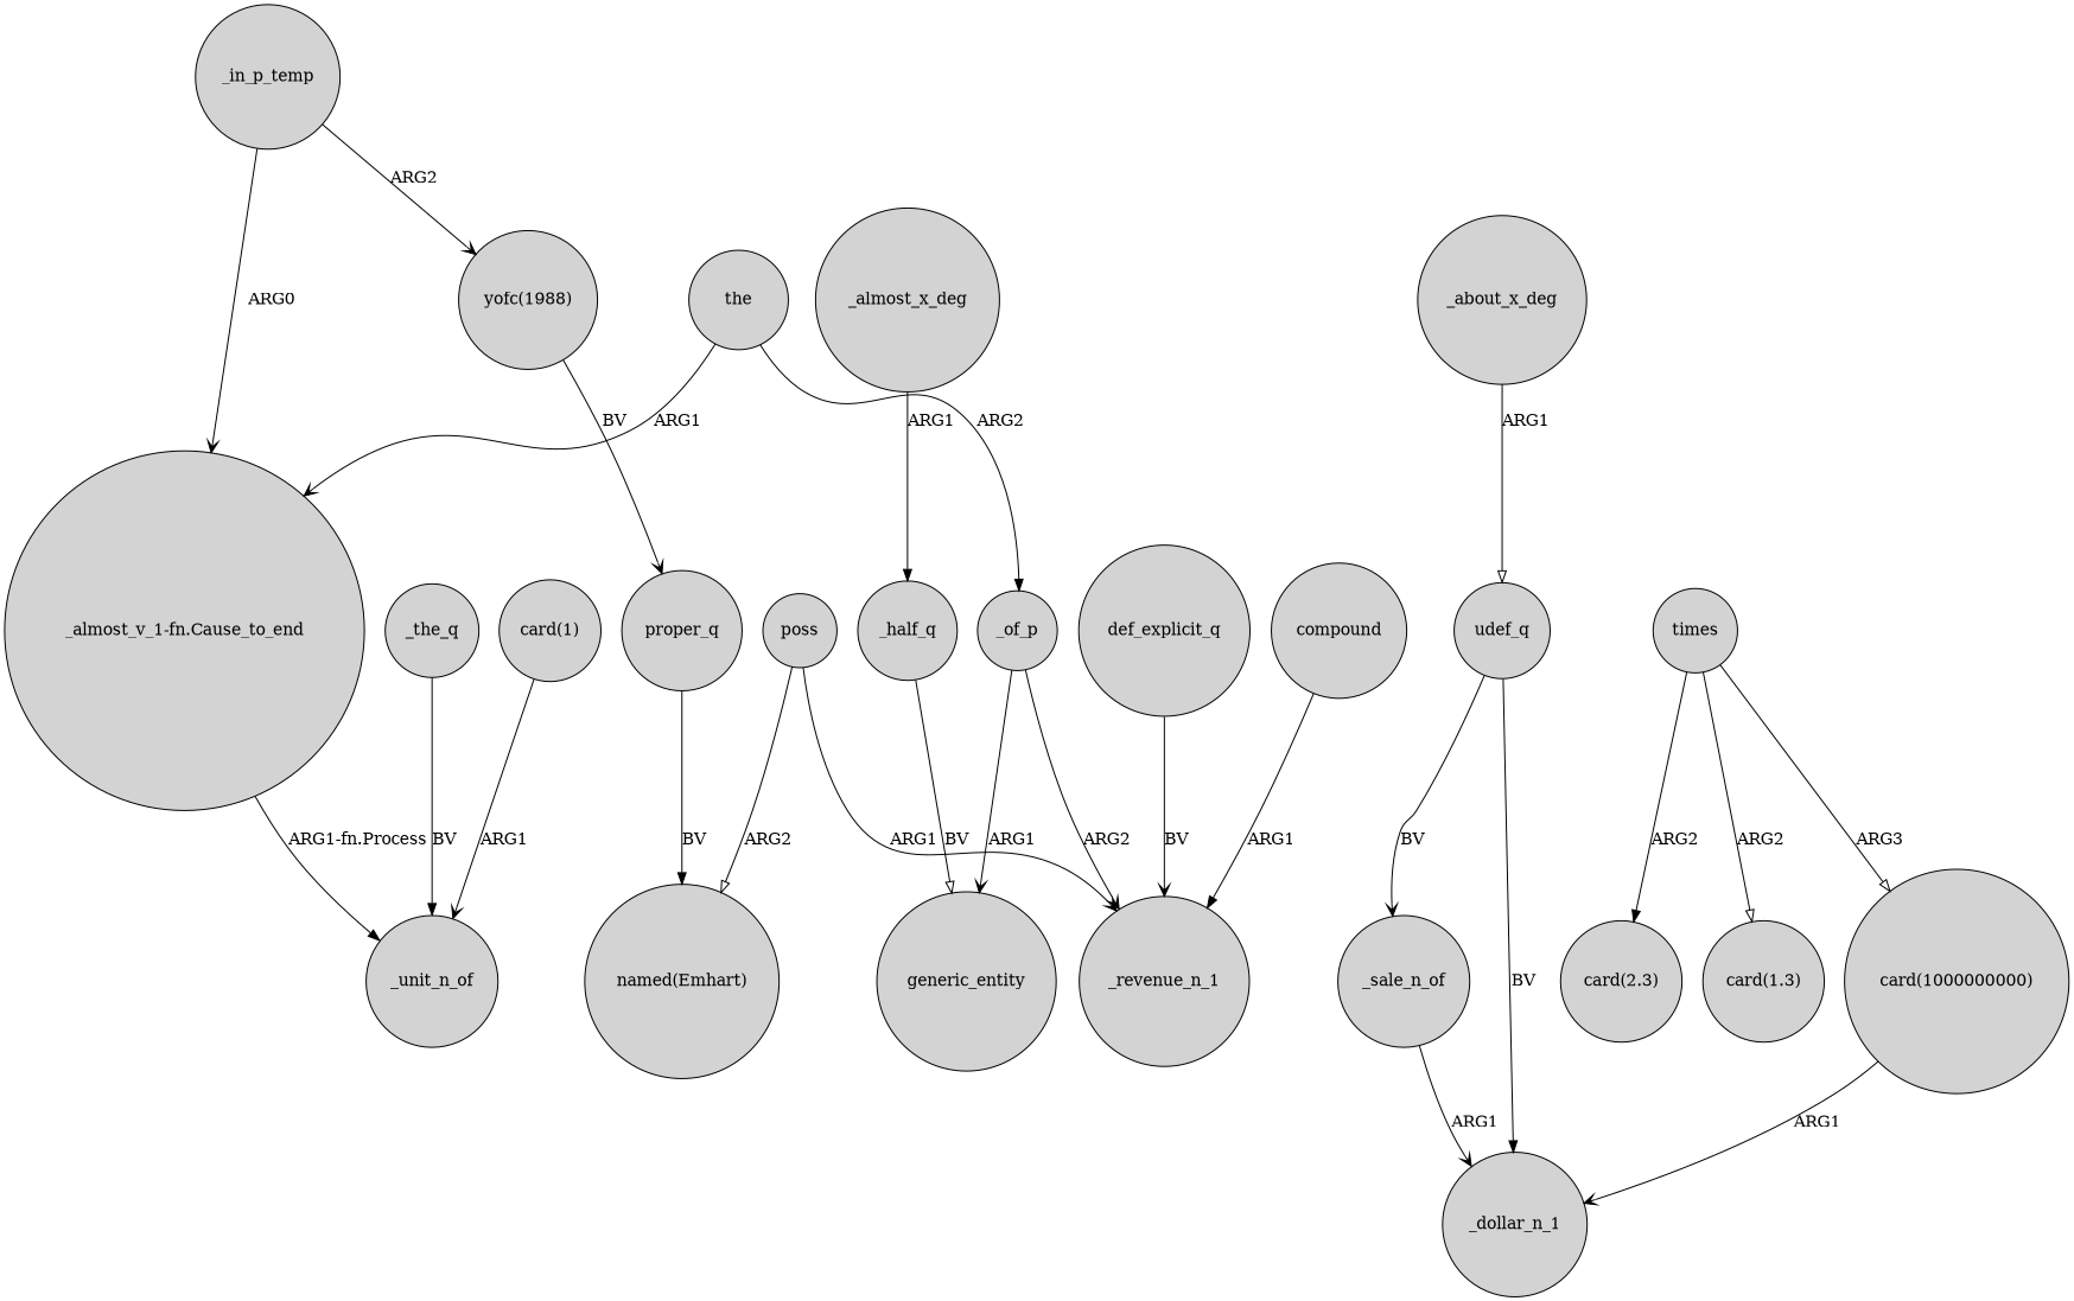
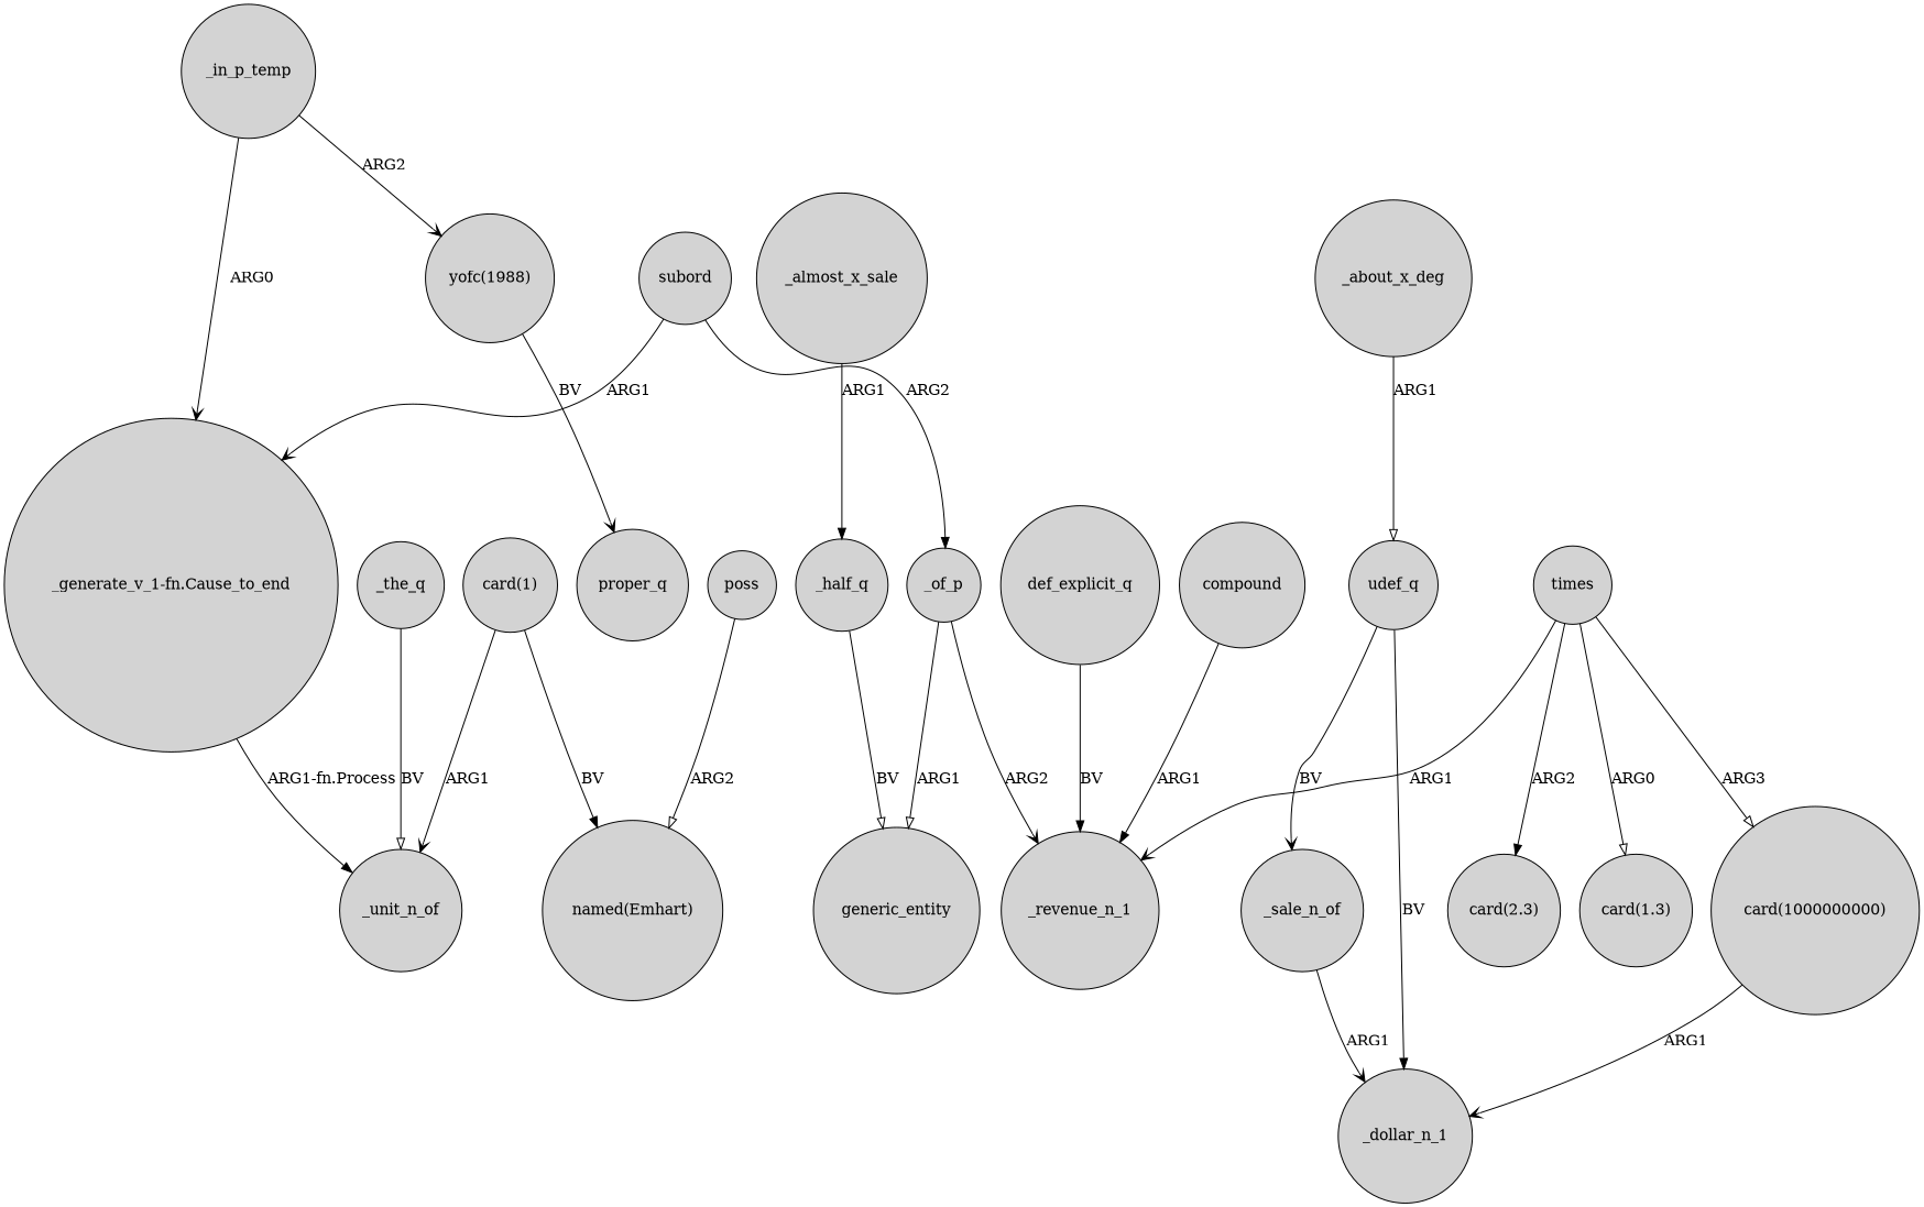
  digraph {
    node [shape=circle style=filled]
    edge [arrowhead=vee]
-   subord [label=the]
-   "_generate_v_1-fn.Cause_to_end" [label="_almost_v_1-fn.Cause_to_end"]
+   subord
+   "_generate_v_1-fn.Cause_to_end"
    _of_p
    _unit_n_of
    _revenue_n_1
    generic_entity
    _sale_n_of
    _dollar_n_1
    "card(1000000000)"
    times
    "card(2.3)"
    "card(1.3)"
    proper_q
    "named(Emhart)"
    "yofc(1988)"
    poss
    _in_p_temp
    compound
    udef_q
    def_explicit_q
    _about_x_deg
-   _almost_x_deg
+   _almost_x_deg [label=_almost_x_sale]
    _half_q
    _the_q
    n25 [label="card(1)"]
    subord -> "_generate_v_1-fn.Cause_to_end" [label=ARG1]
    subord -> _of_p [arrowhead=normal label=ARG2]
    "_generate_v_1-fn.Cause_to_end" -> _unit_n_of [arrowhead=normal label="ARG1-fn.Process"]
    _of_p -> _revenue_n_1 [label=ARG2]
-   _of_p -> generic_entity [label=ARG1]
+   _of_p -> generic_entity [arrowhead=onormal label=ARG1]
    _sale_n_of -> _dollar_n_1 [label=ARG1]
    "card(1000000000)" -> _dollar_n_1 [label=ARG1]
    times -> "card(1000000000)" [arrowhead=onormal label=ARG3]
    times -> "card(2.3)" [arrowhead=normal label=ARG2]
-   times -> "card(1.3)" [arrowhead=onormal label=ARG2]
-   proper_q -> "named(Emhart)" [arrowhead=normal label=BV]
+   times -> "card(1.3)" [arrowhead=onormal label=ARG0]
+   n25 -> "named(Emhart)" [arrowhead=normal label=BV]
    "yofc(1988)" -> proper_q [label=BV]
-   poss -> _revenue_n_1 [label=ARG1]
+   times -> _revenue_n_1 [label=ARG1]
    poss -> "named(Emhart)" [arrowhead=onormal label=ARG2]
    _in_p_temp -> "_generate_v_1-fn.Cause_to_end" [label=ARG0]
    _in_p_temp -> "yofc(1988)" [label=ARG2]
    compound -> _revenue_n_1 [arrowhead=normal label=ARG1]
    udef_q -> _sale_n_of [label=BV]
    udef_q -> _dollar_n_1 [arrowhead=normal label=BV]
-   def_explicit_q -> _revenue_n_1 [label=BV]
+   def_explicit_q -> _revenue_n_1 [arrowhead=normal label=BV]
    _about_x_deg -> udef_q [arrowhead=onormal label=ARG1]
    _almost_x_deg -> _half_q [arrowhead=normal label=ARG1]
    _half_q -> generic_entity [arrowhead=onormal label=BV]
-   _the_q -> _unit_n_of [arrowhead=normal label=BV]
+   _the_q -> _unit_n_of [arrowhead=onormal label=BV]
    n25 -> _unit_n_of [label=ARG1]
  }
